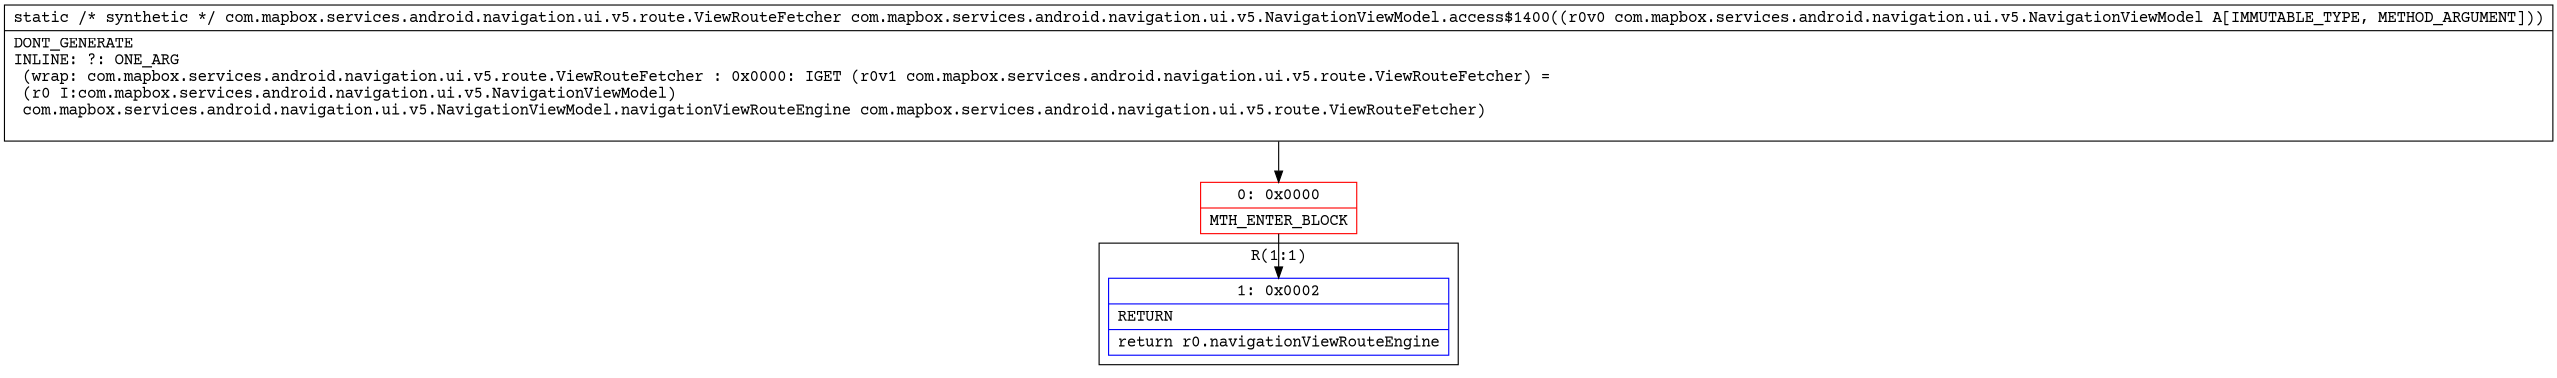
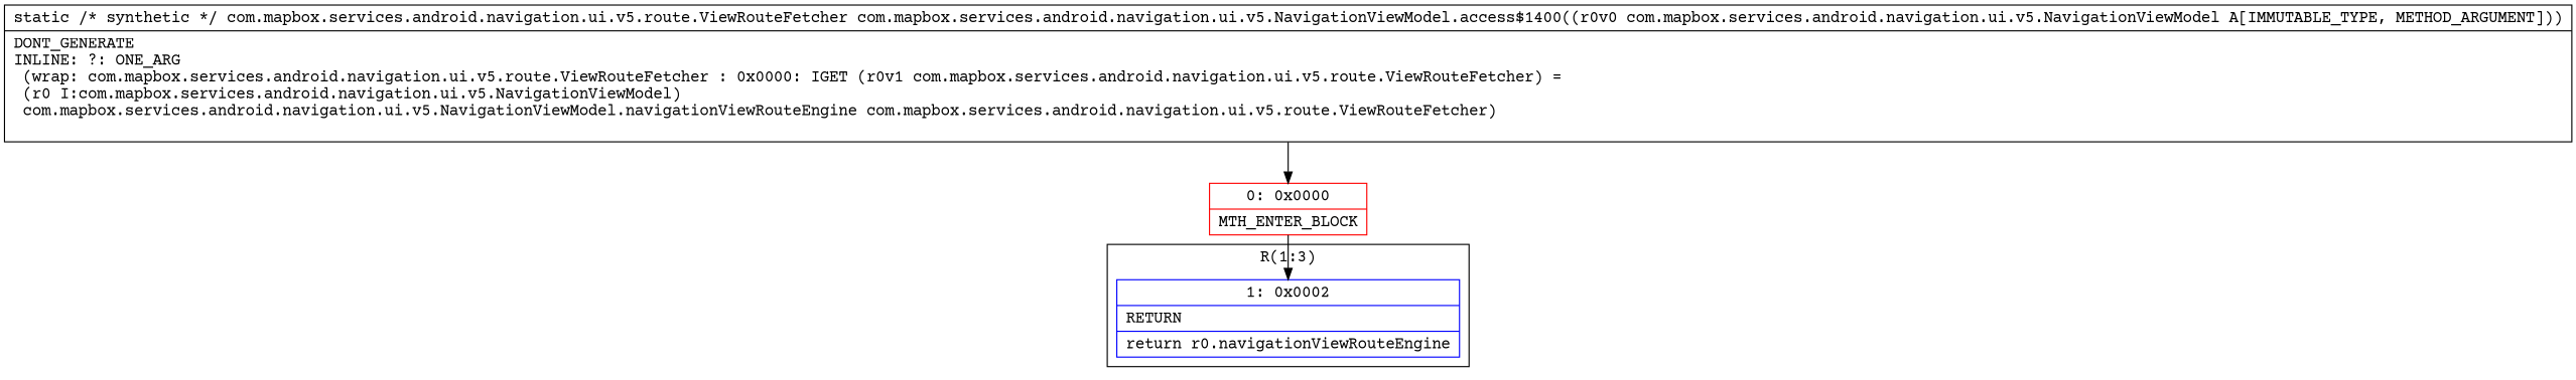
  digraph {
    fontname="Courier Prime"
    node [shape=record fontname="Courier Prime"]
    edge [fontname="Courier Prime"]
    n1 [color=blue label="{1\:\ 0x0002|RETURN\l|return r0.navigationViewRouteEngine\l}"]
    n2 [color=red label="{0\:\ 0x0000|MTH_ENTER_BLOCK\l}"]
    n3 [label="{static \/* synthetic *\/ com.mapbox.services.android.navigation.ui.v5.route.ViewRouteFetcher com.mapbox.services.android.navigation.ui.v5.NavigationViewModel.access$1400((r0v0 com.mapbox.services.android.navigation.ui.v5.NavigationViewModel A[IMMUTABLE_TYPE, METHOD_ARGUMENT]))  | DONT_GENERATE\lINLINE: ?: ONE_ARG  \l  (wrap: com.mapbox.services.android.navigation.ui.v5.route.ViewRouteFetcher : 0x0000: IGET  (r0v1 com.mapbox.services.android.navigation.ui.v5.route.ViewRouteFetcher) = \l  (r0 I:com.mapbox.services.android.navigation.ui.v5.NavigationViewModel)\l com.mapbox.services.android.navigation.ui.v5.NavigationViewModel.navigationViewRouteEngine com.mapbox.services.android.navigation.ui.v5.route.ViewRouteFetcher)\l\l}"]
    subgraph cluster_1 {
-     label="R(1:1)"
+     label="R(1:3)"
      n1
    }
    n2 -> n1
    n3 -> n2
  }
